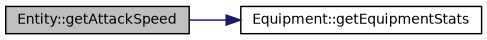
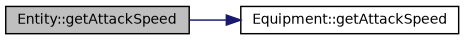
  digraph {
    rankdir=LR
    node [color=black fontname=Helvetica fontsize=10 shape=record style=filled]
    n1 [fillcolor=grey75 fontcolor=black height=0.2 label="Entity::getAttackSpeed" width=0.4]
-   n2 [fillcolor=white height=0.2 label="Equipment::getEquipmentStats" width=0.4]
+   n2 [fillcolor=white height=0.2 label="Equipment::getAttackSpeed" width=0.4]
    n1 -> n2 [color=midnightblue fontname=Helvetica fontsize=10 labelfontname=Helvetica labelfontsize=10 style=solid]
  }
